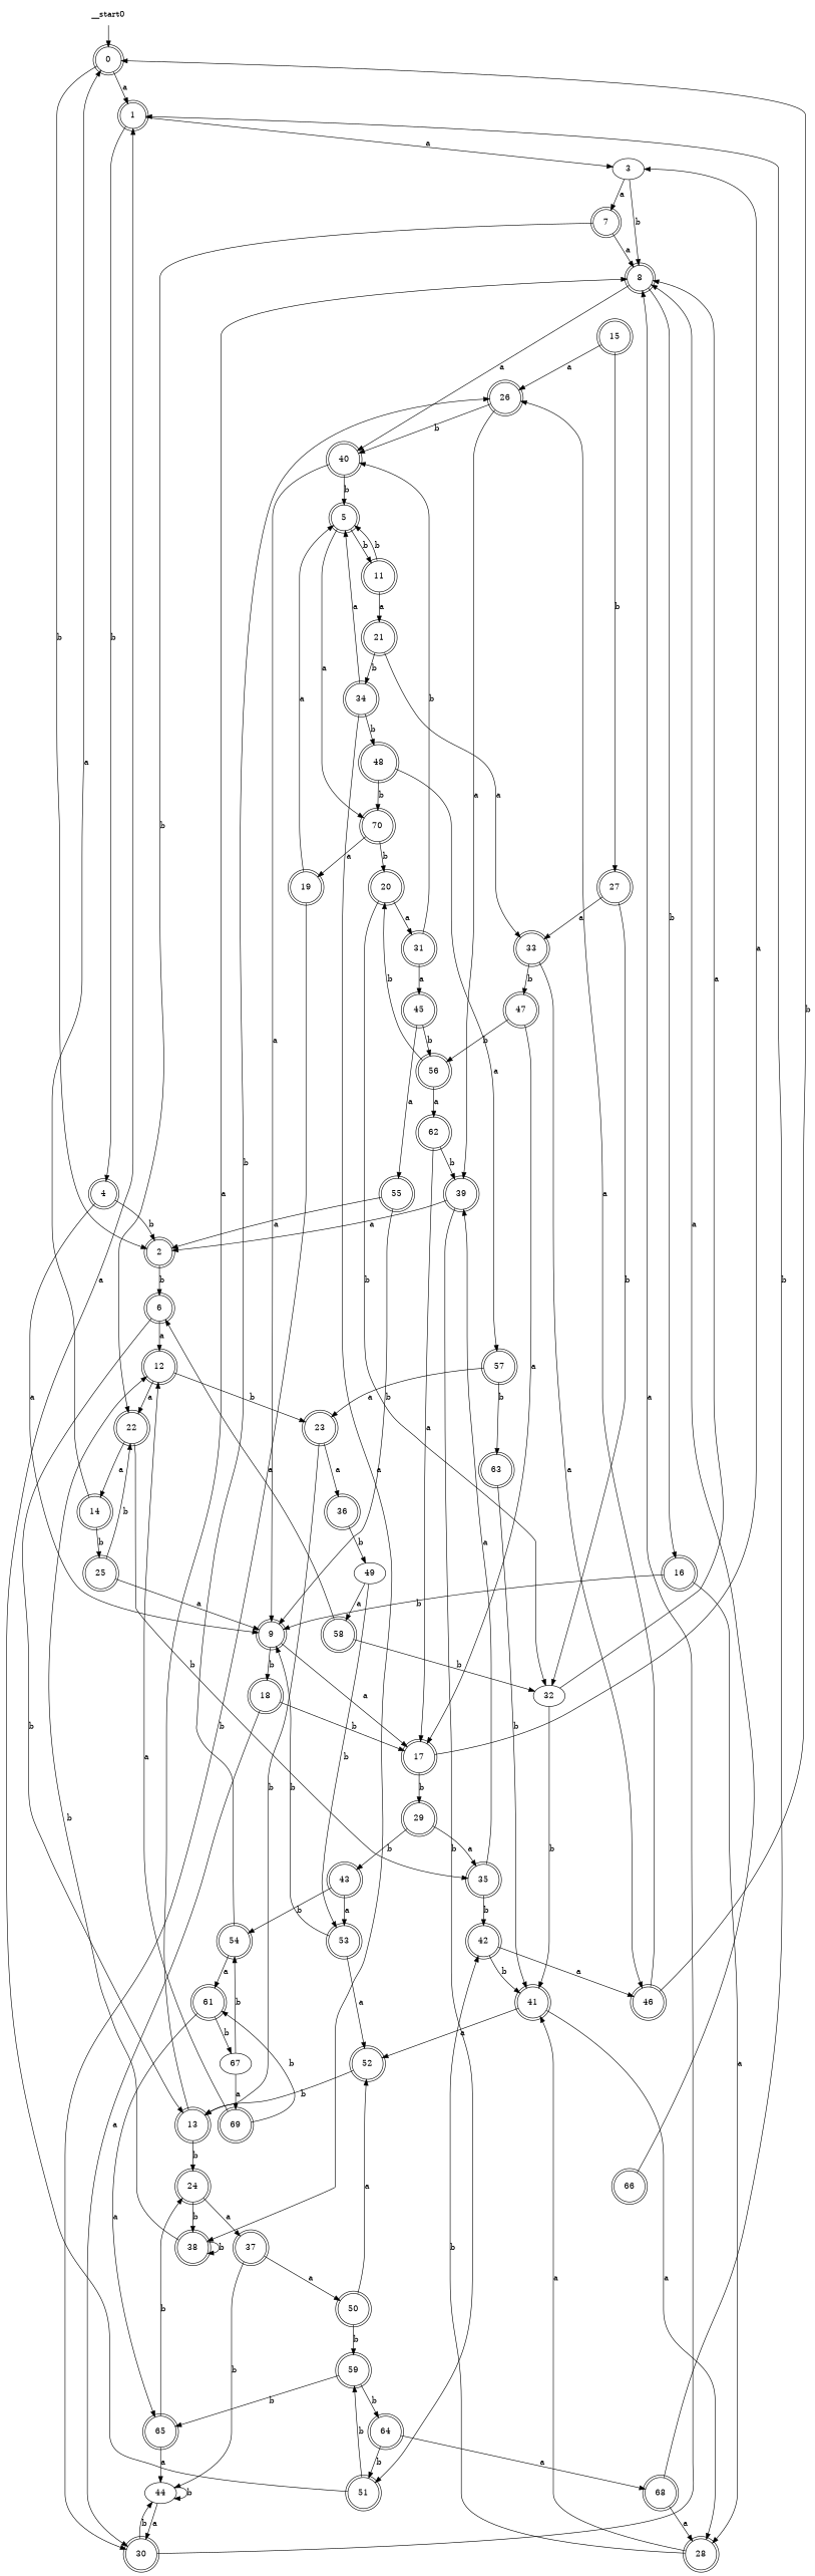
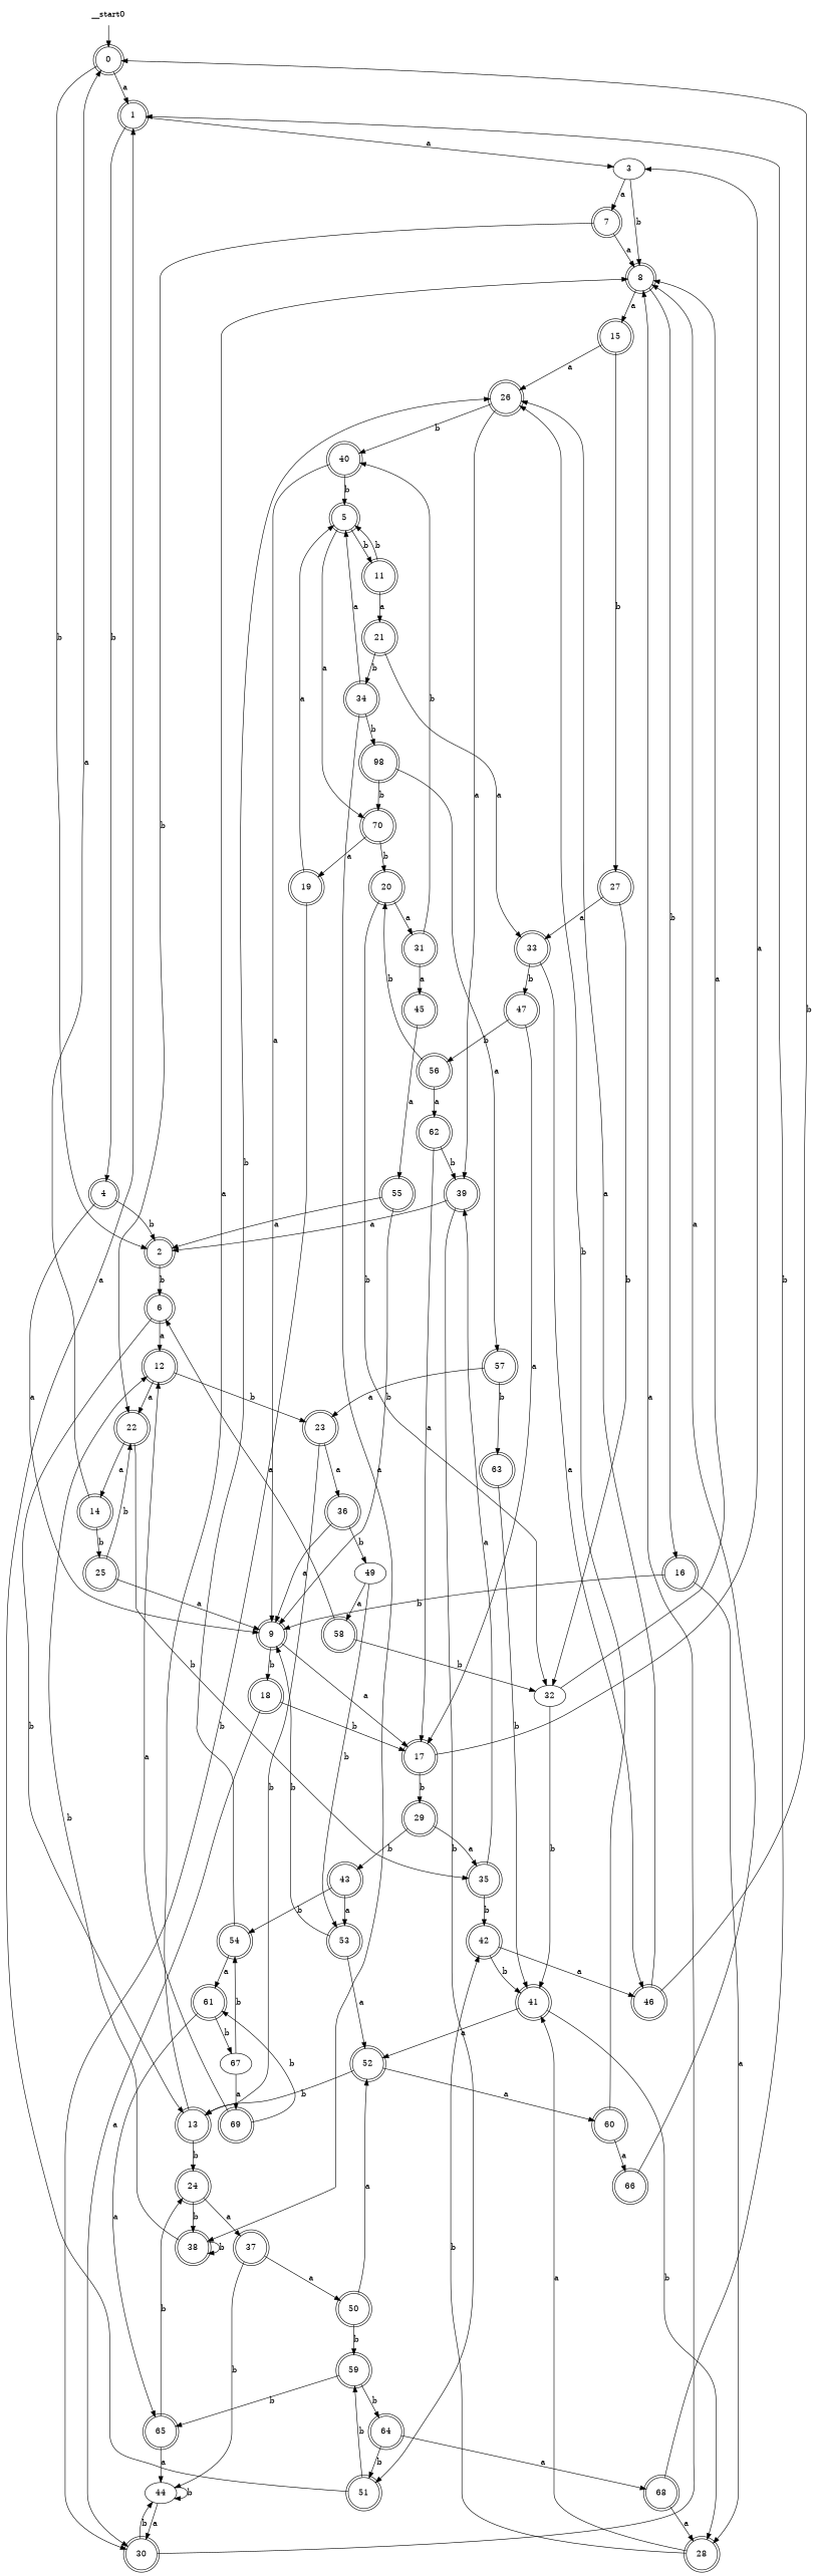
  digraph {
    node [shape=doublecircle]
    __start0 [shape=none]
    0
    1
    2
    3 [shape=""]
    4
    6
    7
    8
    9
    n11 [label=70]
    5
    11
    12
    13
    22
    15
    16
    17
    18
    19
    20
    21
    23
    24
    14
    25
    26
    27
    28
    29
    30
    31
    32 [shape=""]
    33
    34
    35
    36
    37
    38
    39
    40
    41
    42
    43
    44 [shape=""]
    45
    46
    47
-   48
+   48 [label=98]
    49 [shape=""]
    50
    51
    52
    53
    54
    55
    56
    57
    58
    59
+   60
    61
    62
    63
    64
    65
    66
    67 [shape=""]
    68
    69
    __start0 -> 0
    0 -> 1 [label=a]
    0 -> 2 [label=b]
    1 -> 3 [label=a]
    1 -> 4 [label=b]
    2 -> 6 [label=b]
    3 -> 7 [label=a]
    3 -> 8 [label=b]
    4 -> 2 [label=b]
    4 -> 9 [label=a]
    6 -> 12 [label=a]
    6 -> 13 [label=b]
    7 -> 8 [label=a]
    7 -> 22 [label=b]
-   8 -> 40 [label=a]
+   8 -> 15 [label=a]
    8 -> 16 [label=b]
    9 -> 17 [label=a]
    9 -> 18 [label=b]
    n11 -> 19 [label=a]
    n11 -> 20 [label=b]
    5 -> n11 [label=a]
    5 -> 11 [label=b]
    11 -> 5 [label=b]
    11 -> 21 [label=a]
    12 -> 22 [label=a]
    12 -> 23 [label=b]
    13 -> 8 [label=a]
    13 -> 24 [label=b]
    22 -> 14 [label=a]
    22 -> 35 [label=b]
    15 -> 26 [label=a]
    15 -> 27 [label=b]
    16 -> 9 [label=b]
    16 -> 28 [label=a]
    17 -> 3 [label=a]
    17 -> 29 [label=b]
    18 -> 17 [label=b]
    18 -> 30 [label=a]
    19 -> 5 [label=a]
    19 -> 30 [label=b]
    20 -> 31 [label=a]
    20 -> 32 [label=b]
    21 -> 33 [label=a]
    21 -> 34 [label=b]
    23 -> 13 [label=b]
    23 -> 36 [label=a]
    24 -> 37 [label=a]
    24 -> 38 [label=b]
    14 -> 0 [label=a]
    14 -> 25 [label=b]
    25 -> 9 [label=a]
    25 -> 22 [label=b]
    26 -> 39 [label=a]
    26 -> 40 [label=b]
    27 -> 32 [label=b]
    27 -> 33 [label=a]
    28 -> 41 [label=a]
    28 -> 42 [label=b]
    29 -> 35 [label=a]
    29 -> 43 [label=b]
    30 -> 8 [label=a]
    30 -> 44 [label=b]
    31 -> 40 [label=b]
    31 -> 45 [label=a]
    32 -> 8 [label=a]
    32 -> 41 [label=b]
    33 -> 46 [label=a]
    33 -> 47 [label=b]
    34 -> 5 [label=a]
    34 -> 38 [label=a]
    34 -> 48 [label=b]
    35 -> 39 [label=a]
    35 -> 42 [label=b]
+   36 -> 9 [label=a]
    36 -> 49 [label=b]
    37 -> 44 [label=b]
    37 -> 50 [label=a]
    38 -> 12 [label=b]
    38 -> 38 [label=b]
    39 -> 2 [label=a]
    39 -> 51 [label=b]
    40 -> 9 [label=a]
    40 -> 5 [label=b]
-   41 -> 28 [label=a]
+   41 -> 28 [label=b]
    41 -> 52 [label=a]
    42 -> 41 [label=b]
    42 -> 46 [label=a]
    43 -> 53 [label=a]
    43 -> 54 [label=b]
    44 -> 30 [label=a]
    44 -> 44 [label=b]
    45 -> 55 [label=a]
-   45 -> 56 [label=b]
    46 -> 0 [label=b]
    46 -> 26 [label=a]
    47 -> 17 [label=a]
    47 -> 56 [label=b]
    48 -> n11 [label=b]
    48 -> 57 [label=a]
    49 -> 53 [label=b]
    49 -> 58 [label=a]
    50 -> 52 [label=a]
    50 -> 59 [label=b]
    51 -> 1 [label=a]
    51 -> 59 [label=b]
    52 -> 13 [label=b]
+   52 -> 60 [label=a]
    53 -> 9 [label=b]
    53 -> 52 [label=a]
    54 -> 26 [label=b]
    54 -> 61 [label=a]
    55 -> 2 [label=a]
    55 -> 9 [label=b]
    56 -> 20 [label=b]
    56 -> 62 [label=a]
    57 -> 23 [label=a]
    57 -> 63 [label=b]
    58 -> 6 [label=a]
    58 -> 32 [label=b]
    59 -> 64 [label=b]
    59 -> 65 [label=b]
+   60 -> 26 [label=b]
+   60 -> 66 [label=a]
    61 -> 65 [label=a]
    61 -> 67 [label=b]
    62 -> 17 [label=a]
    62 -> 39 [label=b]
    63 -> 41 [label=b]
    64 -> 51 [label=b]
    64 -> 68 [label=a]
    65 -> 24 [label=b]
    65 -> 44 [label=a]
    66 -> 8 [label=a]
    67 -> 54 [label=b]
    67 -> 69 [label=a]
    68 -> 1 [label=b]
    68 -> 28 [label=a]
    69 -> 12 [label=a]
    69 -> 61 [label=b]
  }
